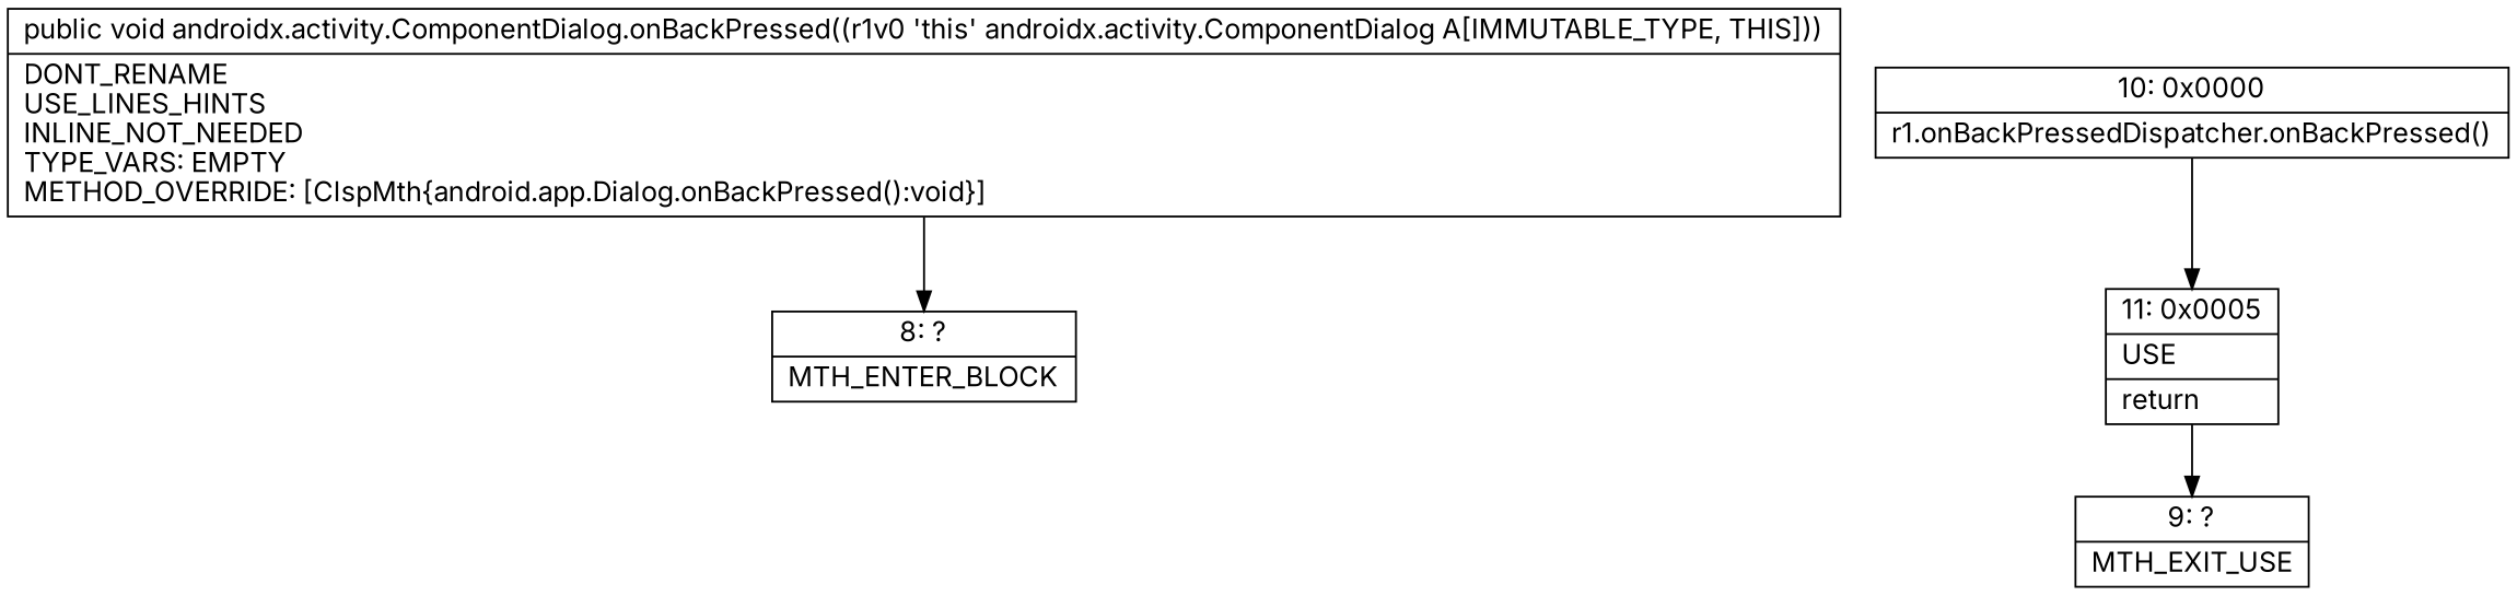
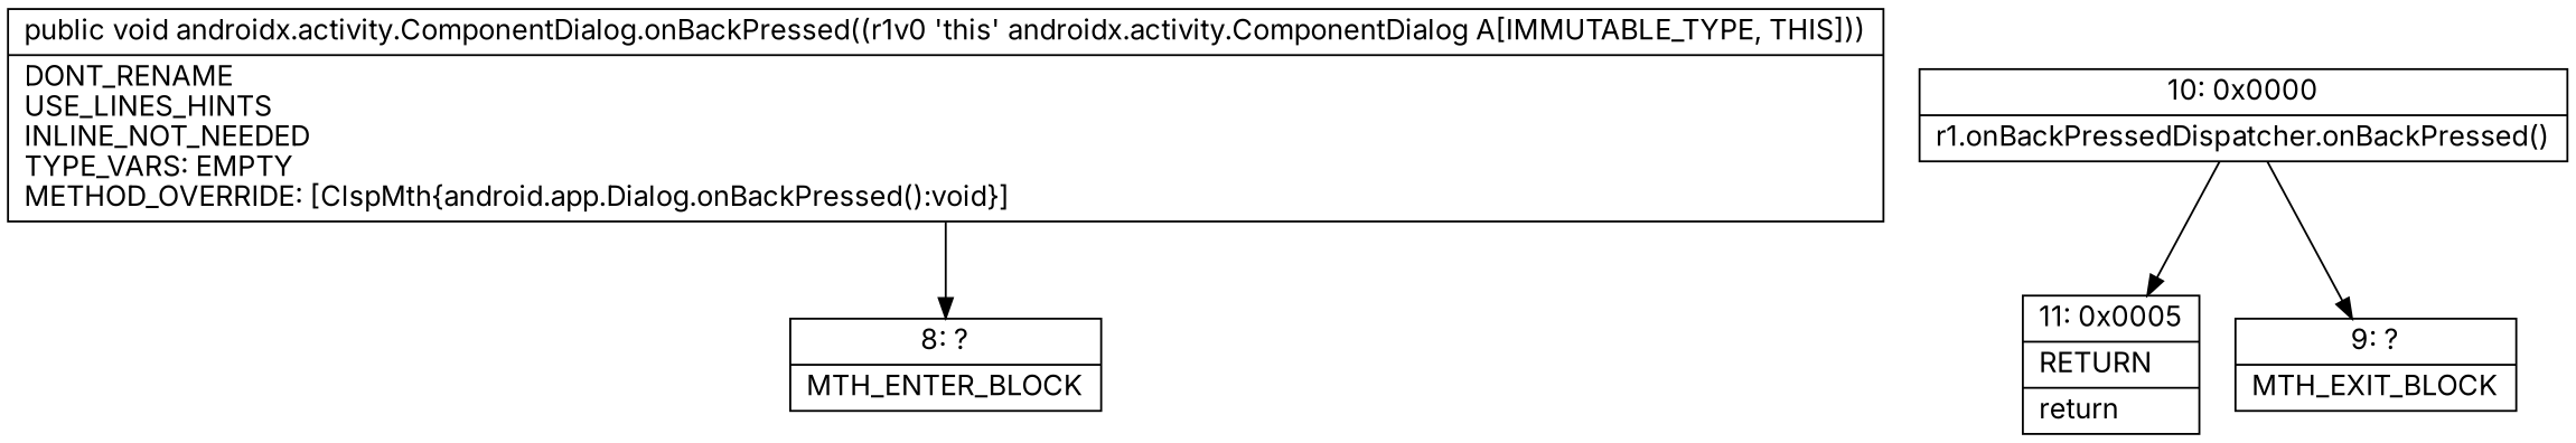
  digraph {
    fontname=Inter
    node [fontname=Inter shape=record]
    edge [fontname=Inter]
    n1 [label="{8\:\ ?|MTH_ENTER_BLOCK\l}"]
    n2 [label="{10\:\ 0x0000|r1.onBackPressedDispatcher.onBackPressed()\l}"]
-   n3 [label="{11\:\ 0x0005|USE\l|return\l}"]
-   n4 [label="{9\:\ ?|MTH_EXIT_USE\l}"]
+   n3 [label="{11\:\ 0x0005|RETURN\l|return\l}"]
+   n4 [label="{9\:\ ?|MTH_EXIT_BLOCK\l}"]
    n5 [label="{public void androidx.activity.ComponentDialog.onBackPressed((r1v0 'this' androidx.activity.ComponentDialog A[IMMUTABLE_TYPE, THIS]))  | DONT_RENAME\lUSE_LINES_HINTS\lINLINE_NOT_NEEDED\lTYPE_VARS: EMPTY\lMETHOD_OVERRIDE: [ClspMth\{android.app.Dialog.onBackPressed():void\}]\l}"]
    n2 -> n3
-   n3 -> n4
+   n2 -> n4
    n5 -> n1
  }
